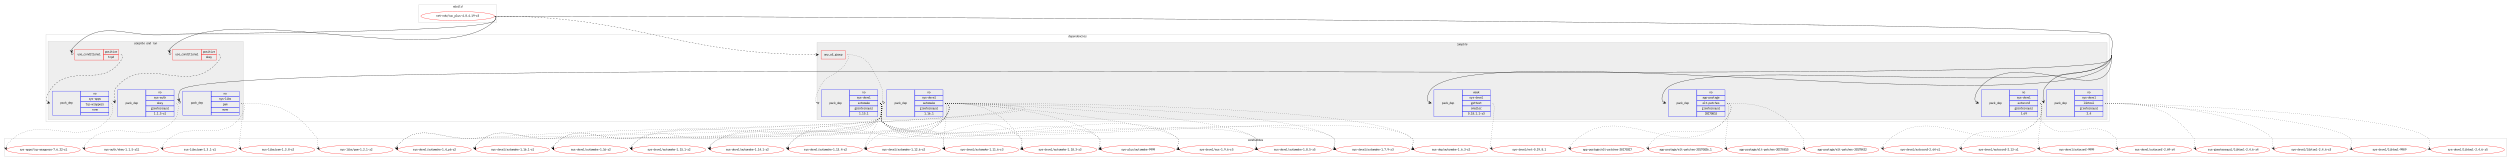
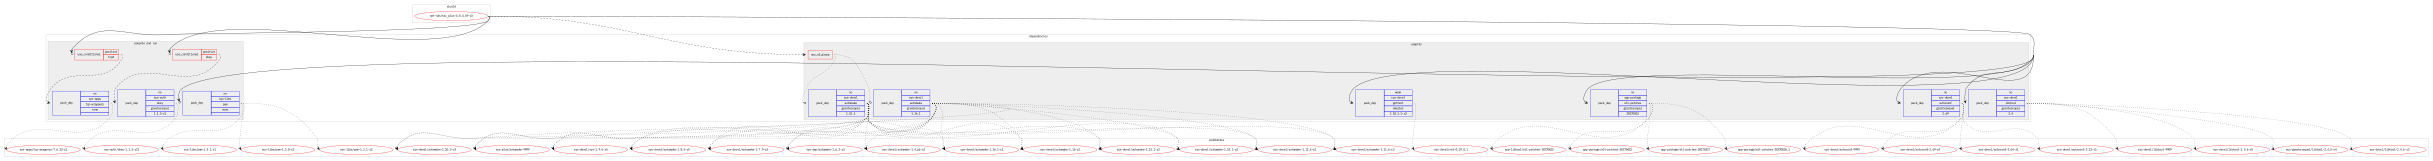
  digraph {
    compound=true
    concentrate=true
    fontname="IBM Plex Mono"
    fontsize=10
    newrank=true
    rankdir=TB
    ranksep=1.5
    node [color=red fontname="IBM Plex Mono" fontsize=10]
    edge [arrowhead=vee fontname="IBM Plex Mono" headport=w style=dotted tailport=e weight=100]
    n1 [label="net-nds/tac_plus-4.0.4.19-r3" width=4]
    n2 [color=blue label=<<TABLE BORDER="0" CELLBORDER="1" CELLSPACING="0" CELLPADDING="4" WIDTH="220"><TR><TD ROWSPAN="6" CELLPADDING="30">pack_dep</TD></TR><TR><TD WIDTH="110">no</TD></TR><TR><TD>sys-devel</TD></TR><TR><TD>automake</TD></TR><TR><TD>greaterequal</TD></TR><TR><TD>1.16.1</TD></TR></TABLE>> shape=none]
    n3 [color=blue label=<<TABLE BORDER="0" CELLBORDER="1" CELLSPACING="0" CELLPADDING="4" WIDTH="220"><TR><TD ROWSPAN="6" CELLPADDING="30">pack_dep</TD></TR><TR><TD WIDTH="110">no</TD></TR><TR><TD>sys-devel</TD></TR><TR><TD>automake</TD></TR><TR><TD>greaterequal</TD></TR><TR><TD>1.15.1</TD></TR></TABLE>> shape=none]
    n4 [label=<<TABLE BORDER="0" CELLBORDER="1" CELLSPACING="0" CELLPADDING="4"><TR><TD CELLPADDING="10">any_of_group</TD></TR></TABLE>> shape=none]
    n5 [color=blue label=<<TABLE BORDER="0" CELLBORDER="1" CELLSPACING="0" CELLPADDING="4" WIDTH="220"><TR><TD ROWSPAN="6" CELLPADDING="30">pack_dep</TD></TR><TR><TD WIDTH="110">no</TD></TR><TR><TD>app-portage</TD></TR><TR><TD>elt-patches</TD></TR><TR><TD>greaterequal</TD></TR><TR><TD>20170815</TD></TR></TABLE>> shape=none]
    n6 [color=blue label=<<TABLE BORDER="0" CELLBORDER="1" CELLSPACING="0" CELLPADDING="4" WIDTH="220"><TR><TD ROWSPAN="6" CELLPADDING="30">pack_dep</TD></TR><TR><TD WIDTH="110">no</TD></TR><TR><TD>sys-devel</TD></TR><TR><TD>autoconf</TD></TR><TR><TD>greaterequal</TD></TR><TR><TD>2.69</TD></TR></TABLE>> shape=none]
    n7 [color=blue label=<<TABLE BORDER="0" CELLBORDER="1" CELLSPACING="0" CELLPADDING="4" WIDTH="220"><TR><TD ROWSPAN="6" CELLPADDING="30">pack_dep</TD></TR><TR><TD WIDTH="110">no</TD></TR><TR><TD>sys-devel</TD></TR><TR><TD>libtool</TD></TR><TR><TD>greaterequal</TD></TR><TR><TD>2.4</TD></TR></TABLE>> shape=none]
    n8 [color=blue label=<<TABLE BORDER="0" CELLBORDER="1" CELLSPACING="0" CELLPADDING="4" WIDTH="220"><TR><TD ROWSPAN="6" CELLPADDING="30">pack_dep</TD></TR><TR><TD WIDTH="110">weak</TD></TR><TR><TD>sys-devel</TD></TR><TR><TD>gettext</TD></TR><TR><TD>smaller</TD></TR><TR><TD>0.18.1.1-r3</TD></TR></TABLE>> shape=none]
    n9 [color=blue label=<<TABLE BORDER="0" CELLBORDER="1" CELLSPACING="0" CELLPADDING="4" WIDTH="220"><TR><TD ROWSPAN="6" CELLPADDING="30">pack_dep</TD></TR><TR><TD WIDTH="110">no</TD></TR><TR><TD>sys-libs</TD></TR><TR><TD>pam</TD></TR><TR><TD>none</TD></TR><TR><TD></TD></TR></TABLE>> shape=none]
    n10 [color=blue label=<<TABLE BORDER="0" CELLBORDER="1" CELLSPACING="0" CELLPADDING="4" WIDTH="220"><TR><TD ROWSPAN="6" CELLPADDING="30">pack_dep</TD></TR><TR><TD WIDTH="110">no</TD></TR><TR><TD>sys-auth</TD></TR><TR><TD>skey</TD></TR><TR><TD>greaterequal</TD></TR><TR><TD>1.1.5-r1</TD></TR></TABLE>> shape=none]
    n11 [label=<<TABLE BORDER="0" CELLBORDER="1" CELLSPACING="0" CELLPADDING="4"><TR><TD ROWSPAN="3" CELLPADDING="10">use_conditional</TD></TR><TR><TD>positive</TD></TR><TR><TD>skey</TD></TR></TABLE>> shape=none]
    n12 [color=blue label=<<TABLE BORDER="0" CELLBORDER="1" CELLSPACING="0" CELLPADDING="4" WIDTH="220"><TR><TD ROWSPAN="6" CELLPADDING="30">pack_dep</TD></TR><TR><TD WIDTH="110">no</TD></TR><TR><TD>sys-apps</TD></TR><TR><TD>tcp-wrappers</TD></TR><TR><TD>none</TD></TR><TR><TD></TD></TR></TABLE>> shape=none]
    n13 [label=<<TABLE BORDER="0" CELLBORDER="1" CELLSPACING="0" CELLPADDING="4"><TR><TD ROWSPAN="3" CELLPADDING="10">use_conditional</TD></TR><TR><TD>positive</TD></TR><TR><TD>tcpd</TD></TR></TABLE>> shape=none]
    n14 [label="sys-devel/automake-1.10.3-r3" width=4]
    n15 [label="sys-devel/automake-1.11.6-r3" width=4]
    n16 [label="sys-devel/automake-1.12.6-r2" width=4]
-   n17 [label="sys-devel/automake-1.13.4-r2" width=4]
    n18 [label="sys-devel/automake-1.14.1-r2" width=4]
    n19 [label="sys-devel/automake-1.15.1-r2" width=4]
    n20 [label="sys-devel/automake-1.16-r2" width=4]
    n21 [label="sys-devel/automake-1.16.1-r1" width=4]
    n22 [label="sys-devel/automake-1.4_p6-r2" width=4]
    n23 [label="sys-dep/automake-1.6.3-r2" width=4]
    n24 [label="sys-devel/automake-1.7.9-r3" width=4]
    n25 [label="sys-devel/automake-1.8.5-r5" width=4]
    n26 [label="sys-devel/sys-1.9.6-r5" width=4]
    n27 [label="sys-plus/automake-9999" width=4]
    n28 [label="app-portage/elt-patches-20170317" width=4]
    n29 [label="app-portage/elt-patches-20170422" width=4]
-   n30 [label="app-portage/elt-patches-20170815" width=4]
+   n30 [label="app-libtool/elt-patches-20170815" width=4]
    n31 [label="app-portage/elt-patches-20170826.1" width=4]
    n32 [label="sys-devel/autoconf-2.13-r1" width=4]
    n33 [label="sys-devel/autoconf-2.64-r1" width=4]
    n34 [label="sys-devel/autoconf-2.69-r4" width=4]
    n35 [label="sys-devel/autoconf-9999" width=4]
    n36 [label="sys-devel/libtool-2.4.6-r3" width=4]
    n37 [label="sys-greaterequal/libtool-2.4.6-r4" width=4]
    n38 [label="sys-devel/libtool-2.4.6-r5" width=4]
    n39 [label="sys-devel/libtool-9909" width=4]
    n40 [label="sys-devel/net-0.19.8.1" width=4]
    n41 [label="sys-auth/skey-1.1.5-r11" width=4]
    n42 [label="sys-apps/tcp-wrappers-7.6.22-r1" width=4]
    n43 [label="sys-libs/pam-1.2.1-r2" width=4]
    n44 [label="sys-libs/pam-1.3.0-r2" width=4]
    n45 [label="sys-libs/pam-1.3.1-r1" width=4]
    subgraph cluster_1 {
      color=gray
      label=<<i>ebuild</i>>
      rank=same
      n1
    }
    subgraph cluster_2 {
      color=gray
      label=<<i>dependencies</i>>
      subgraph cluster_3 {
        color=gray
        fillcolor="#eeeeee"
        label=<<i>compile</i>>
        style=filled
        subgraph sub_4 {
          color=gray
          fillcolor="#eeeeee"
          label=<<i>compile</i>>
          style=filled
          n4
          subgraph sub_5 {
            color=gray
            fillcolor="#eeeeee"
            label=<<i>compile</i>>
            style=filled
            n2
          }
          subgraph sub_6 {
            color=gray
            fillcolor="#eeeeee"
            label=<<i>compile</i>>
            style=filled
            n3
          }
        }
        subgraph sub_7 {
          color=gray
          fillcolor="#eeeeee"
          label=<<i>compile</i>>
          style=filled
          n5
        }
        subgraph sub_8 {
          color=gray
          fillcolor="#eeeeee"
          label=<<i>compile</i>>
          style=filled
          n6
        }
        subgraph sub_9 {
          color=gray
          fillcolor="#eeeeee"
          label=<<i>compile</i>>
          style=filled
          n7
        }
        subgraph sub_10 {
          color=gray
          fillcolor="#eeeeee"
          label=<<i>compile</i>>
          style=filled
          n8
        }
      }
      subgraph cluster_11 {
        color=gray
        fillcolor="#eeeeee"
        label=<<i>compile and run</i>>
        style=filled
        subgraph sub_12 {
          color=gray
          fillcolor="#eeeeee"
          label=<<i>compile and run</i>>
          style=filled
          n9
        }
        subgraph sub_13 {
          color=gray
          fillcolor="#eeeeee"
          label=<<i>compile and run</i>>
          style=filled
          n11
          subgraph sub_14 {
            color=gray
            fillcolor="#eeeeee"
            label=<<i>compile and run</i>>
            style=filled
            n10
          }
        }
        subgraph sub_15 {
          color=gray
          fillcolor="#eeeeee"
          label=<<i>compile and run</i>>
          style=filled
          n13
          subgraph sub_16 {
            color=gray
            fillcolor="#eeeeee"
            label=<<i>compile and run</i>>
            style=filled
            n12
          }
        }
      }
      subgraph cluster_17 {
        color=gray
        fillcolor="#eeeeee"
        label=<<i>run</i>>
        style=filled
      }
    }
    subgraph cluster_18 {
      color=gray
      label=<<i>candidates</i>>
      rank=same
      subgraph sub_19 {
        color=black
        label=<<i>candidates</i>>
        nodesep=1
        rank=same
        n14
        n15
        n16
-       n17
        n18
        n19
        n20
        n21
        n22
        n23
        n24
        n25
        n26
        n27
      }
      subgraph sub_20 {
        color=black
        label=<<i>candidates</i>>
        nodesep=1
        rank=same
        n14
        n15
        n16
-       n17
        n18
        n19
        n20
        n21
        n22
        n23
        n24
        n25
        n26
        n27
      }
      subgraph sub_21 {
        color=black
        label=<<i>candidates</i>>
        nodesep=1
        rank=same
        n28
        n29
        n30
        n31
      }
      subgraph sub_22 {
        color=black
        label=<<i>candidates</i>>
        nodesep=1
        rank=same
        n32
        n33
        n34
        n35
      }
      subgraph sub_23 {
        color=black
        label=<<i>candidates</i>>
        nodesep=1
        rank=same
        n36
        n37
        n38
        n39
      }
      subgraph sub_24 {
        color=black
        label=<<i>candidates</i>>
        nodesep=1
        rank=same
        n40
      }
      subgraph sub_25 {
        color=black
        label=<<i>candidates</i>>
        nodesep=1
        rank=same
        n41
      }
      subgraph sub_26 {
        color=black
        label=<<i>candidates</i>>
        nodesep=1
        rank=same
        n42
      }
      subgraph sub_27 {
        color=black
        label=<<i>candidates</i>>
        nodesep=1
        rank=same
        n43
        n44
        n45
      }
    }
    n1 -> n4 [style=dashed weight=20]
    n1 -> n5 [style=solid weight=20]
    n1 -> n6 [style=solid weight=20]
    n1 -> n7 [style=solid weight=20]
    n1 -> n8 [style=solid weight=20]
    n1 -> n9 [arrowhead=odotvee style=solid weight=20]
    n1 -> n11 [arrowhead=odotvee style=solid weight=20]
    n1 -> n13 [arrowhead=odotvee style=solid weight=20]
    n2 -> n14
    n2 -> n15
    n2 -> n16
-   n2 -> n17
    n2 -> n18
    n2 -> n19
    n2 -> n20
    n2 -> n21
    n2 -> n22
    n2 -> n23
    n2 -> n24
    n2 -> n25
    n2 -> n26
    n2 -> n27
    n3 -> n14
    n3 -> n15
    n3 -> n16
-   n3 -> n17
    n3 -> n18
    n3 -> n19
    n3 -> n20
    n3 -> n21
    n3 -> n22
    n3 -> n23
    n3 -> n24
    n3 -> n25
    n3 -> n26
    n3 -> n27
    n4 -> n2 [arrowhead=oinv weight=20]
    n4 -> n3 [arrowhead=oinv weight=20]
    n5 -> n28
    n5 -> n29
    n5 -> n30
    n5 -> n31
    n6 -> n32
    n6 -> n33
    n6 -> n34
    n6 -> n35
    n7 -> n36
    n7 -> n37
    n7 -> n38
    n7 -> n39
    n8 -> n40
    n9 -> n43
    n9 -> n44
    n9 -> n45
    n10 -> n41
    n11 -> n10 [style=dashed weight=20]
    n12 -> n42
    n13 -> n12 [style=dashed weight=20]
  }
